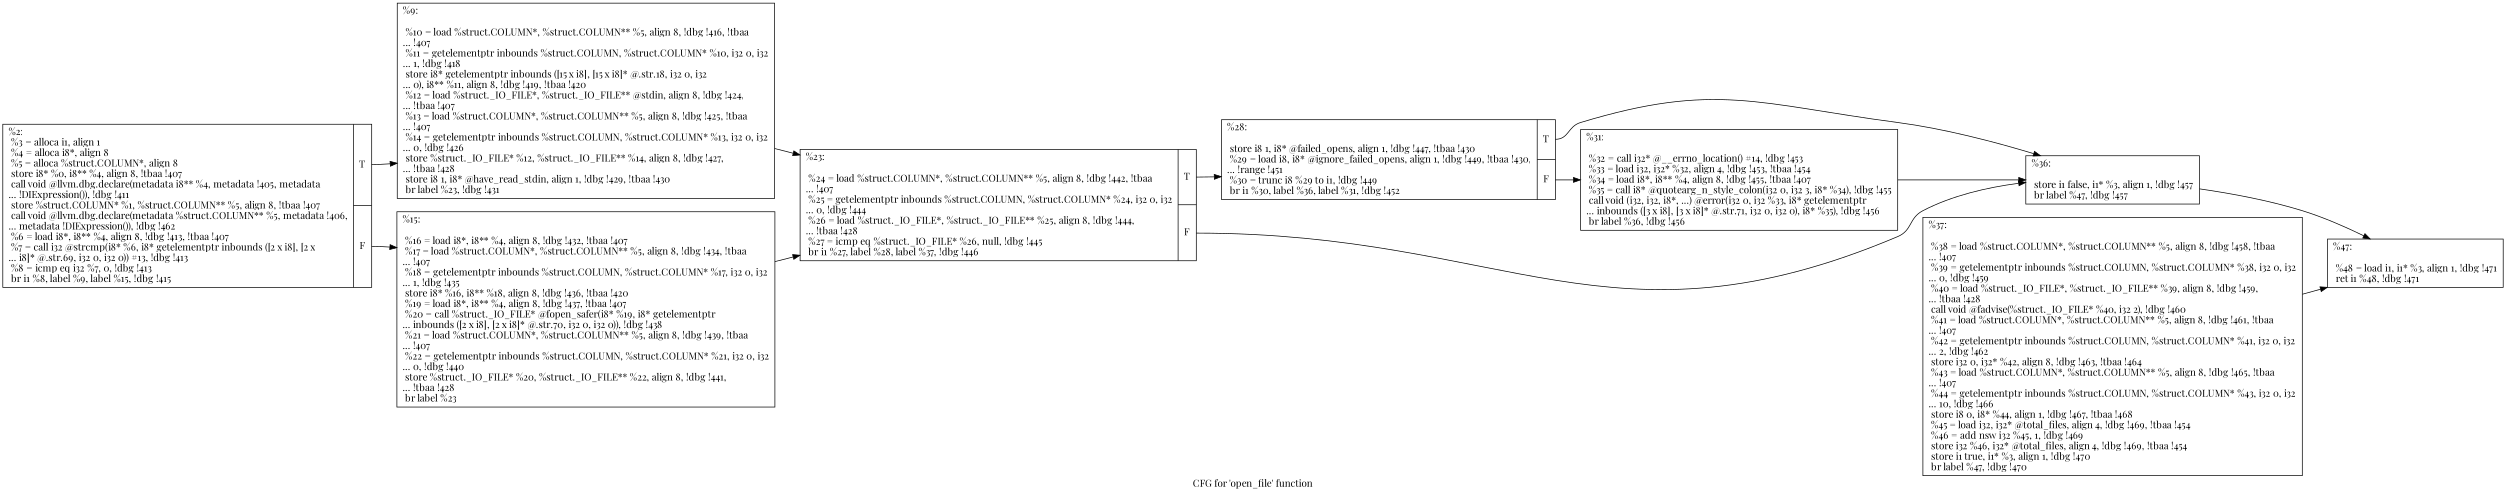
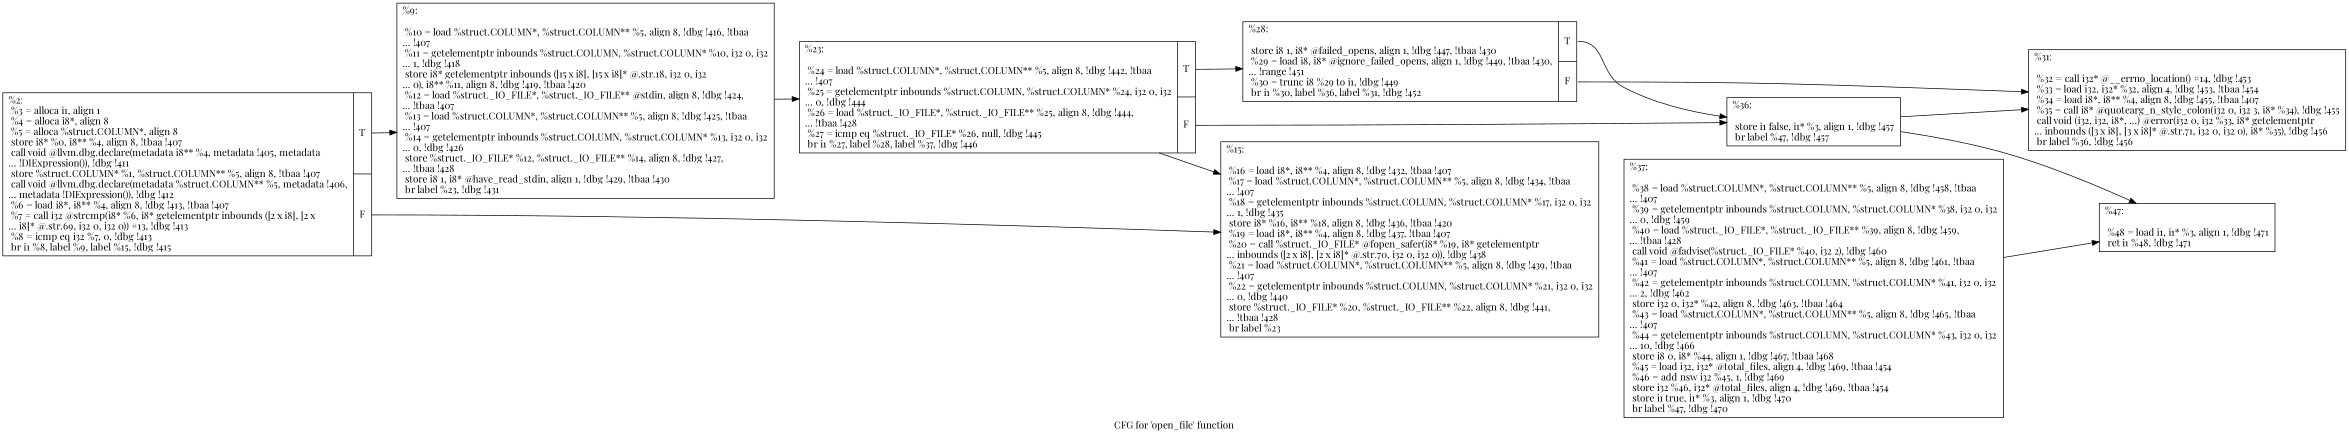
  digraph {
    fontname="Playfair Display"
    label="CFG for 'open_file' function"
    rankdir=LR
    node [fontname="Playfair Display" shape=record]
    edge [fontname="Playfair Display"]
-   n1 [label="{%2:\l  %3 = alloca i1, align 1\l  %4 = alloca i8*, align 8\l  %5 = alloca %struct.COLUMN*, align 8\l  store i8* %0, i8** %4, align 8, !tbaa !407\l  call void @llvm.dbg.declare(metadata i8** %4, metadata !405, metadata\l... !DIExpression()), !dbg !411\l  store %struct.COLUMN* %1, %struct.COLUMN** %5, align 8, !tbaa !407\l  call void @llvm.dbg.declare(metadata %struct.COLUMN** %5, metadata !406,\l... metadata !DIExpression()), !dbg !462\l  %6 = load i8*, i8** %4, align 8, !dbg !413, !tbaa !407\l  %7 = call i32 @strcmp(i8* %6, i8* getelementptr inbounds ([2 x i8], [2 x\l... i8]* @.str.69, i32 0, i32 0)) #13, !dbg !413\l  %8 = icmp eq i32 %7, 0, !dbg !413\l  br i1 %8, label %9, label %15, !dbg !415\l|{<s0>T|<s1>F}}"]
+   n1 [label="{%2:\l  %3 = alloca i1, align 1\l  %4 = alloca i8*, align 8\l  %5 = alloca %struct.COLUMN*, align 8\l  store i8* %0, i8** %4, align 8, !tbaa !407\l  call void @llvm.dbg.declare(metadata i8** %4, metadata !405, metadata\l... !DIExpression()), !dbg !411\l  store %struct.COLUMN* %1, %struct.COLUMN** %5, align 8, !tbaa !407\l  call void @llvm.dbg.declare(metadata %struct.COLUMN** %5, metadata !406,\l... metadata !DIExpression()), !dbg !412\l  %6 = load i8*, i8** %4, align 8, !dbg !413, !tbaa !407\l  %7 = call i32 @strcmp(i8* %6, i8* getelementptr inbounds ([2 x i8], [2 x\l... i8]* @.str.69, i32 0, i32 0)) #13, !dbg !413\l  %8 = icmp eq i32 %7, 0, !dbg !413\l  br i1 %8, label %9, label %15, !dbg !415\l|{<s0>T|<s1>F}}"]
    n2 [label="{%9:\l\l  %10 = load %struct.COLUMN*, %struct.COLUMN** %5, align 8, !dbg !416, !tbaa\l... !407\l  %11 = getelementptr inbounds %struct.COLUMN, %struct.COLUMN* %10, i32 0, i32\l... 1, !dbg !418\l  store i8* getelementptr inbounds ([15 x i8], [15 x i8]* @.str.18, i32 0, i32\l... 0), i8** %11, align 8, !dbg !419, !tbaa !420\l  %12 = load %struct._IO_FILE*, %struct._IO_FILE** @stdin, align 8, !dbg !424,\l... !tbaa !407\l  %13 = load %struct.COLUMN*, %struct.COLUMN** %5, align 8, !dbg !425, !tbaa\l... !407\l  %14 = getelementptr inbounds %struct.COLUMN, %struct.COLUMN* %13, i32 0, i32\l... 0, !dbg !426\l  store %struct._IO_FILE* %12, %struct._IO_FILE** %14, align 8, !dbg !427,\l... !tbaa !428\l  store i8 1, i8* @have_read_stdin, align 1, !dbg !429, !tbaa !430\l  br label %23, !dbg !431\l}"]
    n3 [label="{%15:\l\l  %16 = load i8*, i8** %4, align 8, !dbg !432, !tbaa !407\l  %17 = load %struct.COLUMN*, %struct.COLUMN** %5, align 8, !dbg !434, !tbaa\l... !407\l  %18 = getelementptr inbounds %struct.COLUMN, %struct.COLUMN* %17, i32 0, i32\l... 1, !dbg !435\l  store i8* %16, i8** %18, align 8, !dbg !436, !tbaa !420\l  %19 = load i8*, i8** %4, align 8, !dbg !437, !tbaa !407\l  %20 = call %struct._IO_FILE* @fopen_safer(i8* %19, i8* getelementptr\l... inbounds ([2 x i8], [2 x i8]* @.str.70, i32 0, i32 0)), !dbg !438\l  %21 = load %struct.COLUMN*, %struct.COLUMN** %5, align 8, !dbg !439, !tbaa\l... !407\l  %22 = getelementptr inbounds %struct.COLUMN, %struct.COLUMN* %21, i32 0, i32\l... 0, !dbg !440\l  store %struct._IO_FILE* %20, %struct._IO_FILE** %22, align 8, !dbg !441,\l... !tbaa !428\l  br label %23\l}"]
    n4 [label="{%23:\l\l  %24 = load %struct.COLUMN*, %struct.COLUMN** %5, align 8, !dbg !442, !tbaa\l... !407\l  %25 = getelementptr inbounds %struct.COLUMN, %struct.COLUMN* %24, i32 0, i32\l... 0, !dbg !444\l  %26 = load %struct._IO_FILE*, %struct._IO_FILE** %25, align 8, !dbg !444,\l... !tbaa !428\l  %27 = icmp eq %struct._IO_FILE* %26, null, !dbg !445\l  br i1 %27, label %28, label %37, !dbg !446\l|{<s0>T|<s1>F}}"]
    n5 [label="{%28:\l\l  store i8 1, i8* @failed_opens, align 1, !dbg !447, !tbaa !430\l  %29 = load i8, i8* @ignore_failed_opens, align 1, !dbg !449, !tbaa !430,\l... !range !451\l  %30 = trunc i8 %29 to i1, !dbg !449\l  br i1 %30, label %36, label %31, !dbg !452\l|{<s0>T|<s1>F}}"]
    n6 [label="{%36:\l\l  store i1 false, i1* %3, align 1, !dbg !457\l  br label %47, !dbg !457\l}"]
    n7 [label="{%31:\l\l  %32 = call i32* @__errno_location() #14, !dbg !453\l  %33 = load i32, i32* %32, align 4, !dbg !453, !tbaa !454\l  %34 = load i8*, i8** %4, align 8, !dbg !455, !tbaa !407\l  %35 = call i8* @quotearg_n_style_colon(i32 0, i32 3, i8* %34), !dbg !455\l  call void (i32, i32, i8*, ...) @error(i32 0, i32 %33, i8* getelementptr\l... inbounds ([3 x i8], [3 x i8]* @.str.71, i32 0, i32 0), i8* %35), !dbg !456\l  br label %36, !dbg !456\l}"]
    n8 [label="{%37:\l\l  %38 = load %struct.COLUMN*, %struct.COLUMN** %5, align 8, !dbg !458, !tbaa\l... !407\l  %39 = getelementptr inbounds %struct.COLUMN, %struct.COLUMN* %38, i32 0, i32\l... 0, !dbg !459\l  %40 = load %struct._IO_FILE*, %struct._IO_FILE** %39, align 8, !dbg !459,\l... !tbaa !428\l  call void @fadvise(%struct._IO_FILE* %40, i32 2), !dbg !460\l  %41 = load %struct.COLUMN*, %struct.COLUMN** %5, align 8, !dbg !461, !tbaa\l... !407\l  %42 = getelementptr inbounds %struct.COLUMN, %struct.COLUMN* %41, i32 0, i32\l... 2, !dbg !462\l  store i32 0, i32* %42, align 8, !dbg !463, !tbaa !464\l  %43 = load %struct.COLUMN*, %struct.COLUMN** %5, align 8, !dbg !465, !tbaa\l... !407\l  %44 = getelementptr inbounds %struct.COLUMN, %struct.COLUMN* %43, i32 0, i32\l... 10, !dbg !466\l  store i8 0, i8* %44, align 1, !dbg !467, !tbaa !468\l  %45 = load i32, i32* @total_files, align 4, !dbg !469, !tbaa !454\l  %46 = add nsw i32 %45, 1, !dbg !469\l  store i32 %46, i32* @total_files, align 4, !dbg !469, !tbaa !454\l  store i1 true, i1* %3, align 1, !dbg !470\l  br label %47, !dbg !470\l}"]
    n9 [label="{%47:\l\l  %48 = load i1, i1* %3, align 1, !dbg !471\l  ret i1 %48, !dbg !471\l}"]
    n1 -> n2 [tailport=s0]
    n1 -> n3 [tailport=s1]
    n2 -> n4
-   n3 -> n4
+   n4 -> n3
    n4 -> n5 [tailport=s0]
    n4 -> n6 [tailport=s1]
    n5 -> n6 [tailport=s0]
    n5 -> n7 [tailport=s1]
    n6 -> n9
-   n7 -> n6
+   n6 -> n7
    n8 -> n9
  }
